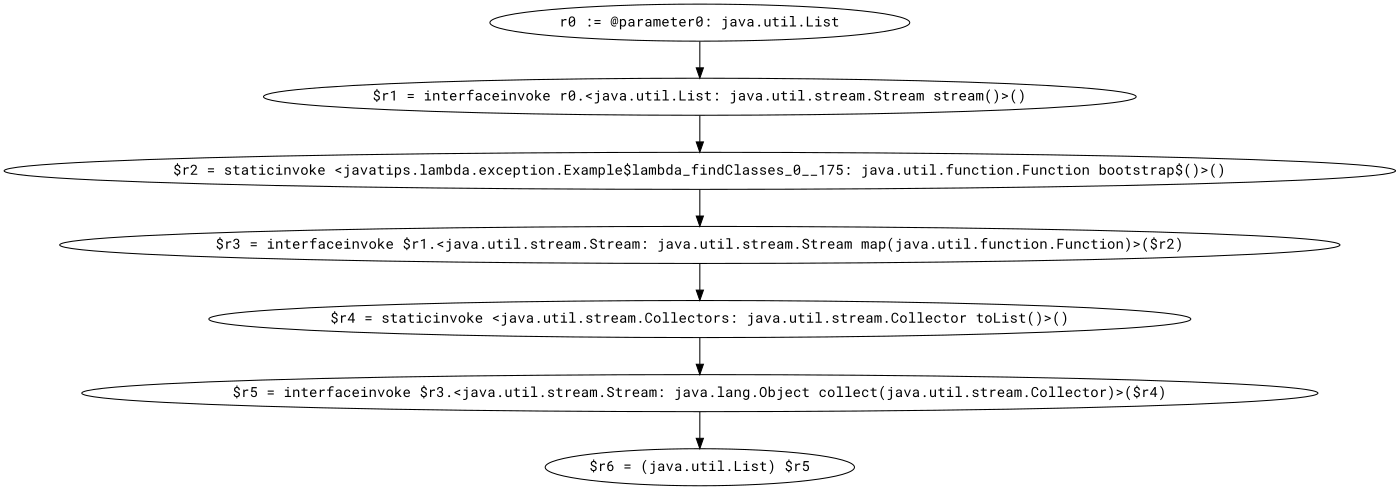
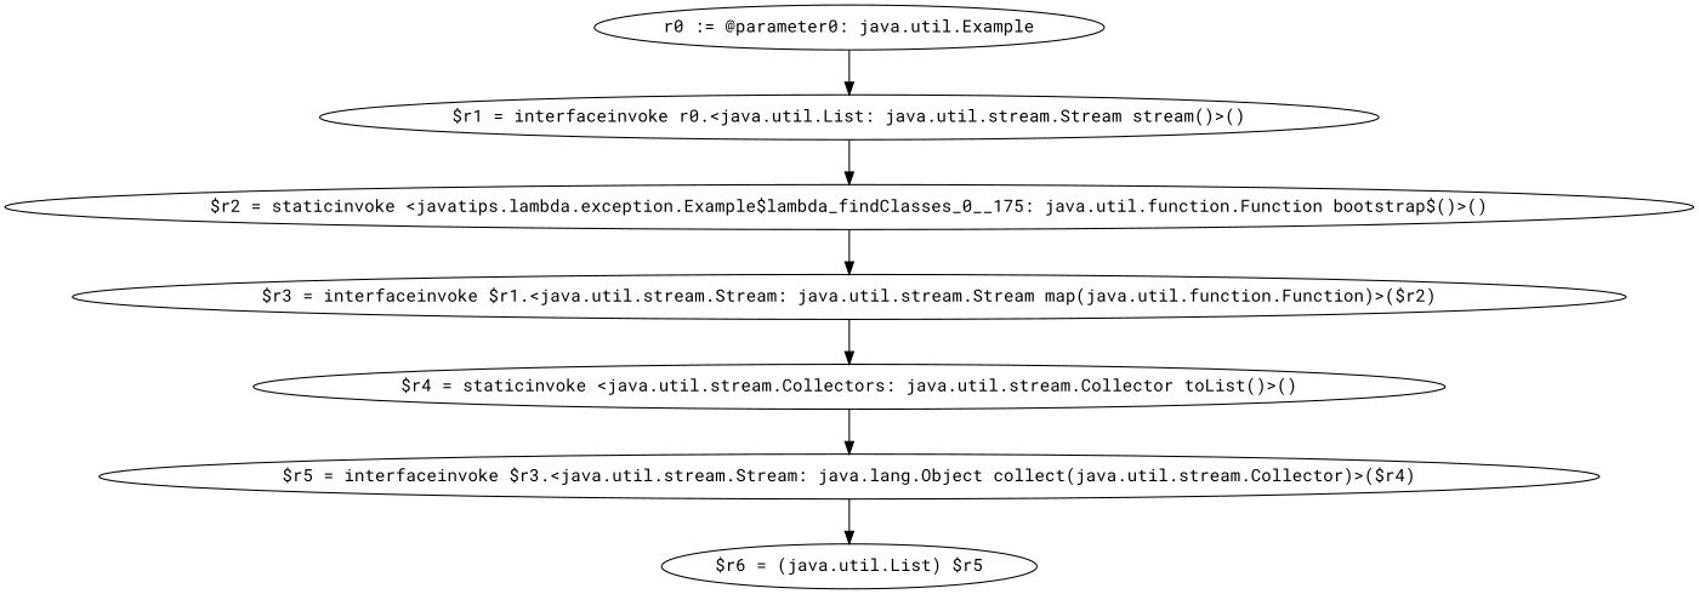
  digraph {
    fontname="Roboto Mono"
    node [fontname="Roboto Mono"]
    edge [fontname="Roboto Mono"]
-   "r0 := @parameter0: java.util.List"
+   "r0 := @parameter0: java.util.List" [label="r0 := @parameter0: java.util.Example"]
    "$r1 = interfaceinvoke r0.<java.util.List: java.util.stream.Stream stream()>()"
    "$r2 = staticinvoke <javatips.lambda.exception.Example$lambda_findClasses_0__175: java.util.function.Function bootstrap$()>()"
    "$r3 = interfaceinvoke $r1.<java.util.stream.Stream: java.util.stream.Stream map(java.util.function.Function)>($r2)"
    "$r4 = staticinvoke <java.util.stream.Collectors: java.util.stream.Collector toList()>()"
    "$r5 = interfaceinvoke $r3.<java.util.stream.Stream: java.lang.Object collect(java.util.stream.Collector)>($r4)"
    "$r6 = (java.util.List) $r5"
    "r0 := @parameter0: java.util.List" -> "$r1 = interfaceinvoke r0.<java.util.List: java.util.stream.Stream stream()>()"
    "$r1 = interfaceinvoke r0.<java.util.List: java.util.stream.Stream stream()>()" -> "$r2 = staticinvoke <javatips.lambda.exception.Example$lambda_findClasses_0__175: java.util.function.Function bootstrap$()>()"
    "$r2 = staticinvoke <javatips.lambda.exception.Example$lambda_findClasses_0__175: java.util.function.Function bootstrap$()>()" -> "$r3 = interfaceinvoke $r1.<java.util.stream.Stream: java.util.stream.Stream map(java.util.function.Function)>($r2)"
    "$r3 = interfaceinvoke $r1.<java.util.stream.Stream: java.util.stream.Stream map(java.util.function.Function)>($r2)" -> "$r4 = staticinvoke <java.util.stream.Collectors: java.util.stream.Collector toList()>()"
    "$r4 = staticinvoke <java.util.stream.Collectors: java.util.stream.Collector toList()>()" -> "$r5 = interfaceinvoke $r3.<java.util.stream.Stream: java.lang.Object collect(java.util.stream.Collector)>($r4)"
    "$r5 = interfaceinvoke $r3.<java.util.stream.Stream: java.lang.Object collect(java.util.stream.Collector)>($r4)" -> "$r6 = (java.util.List) $r5"
  }
